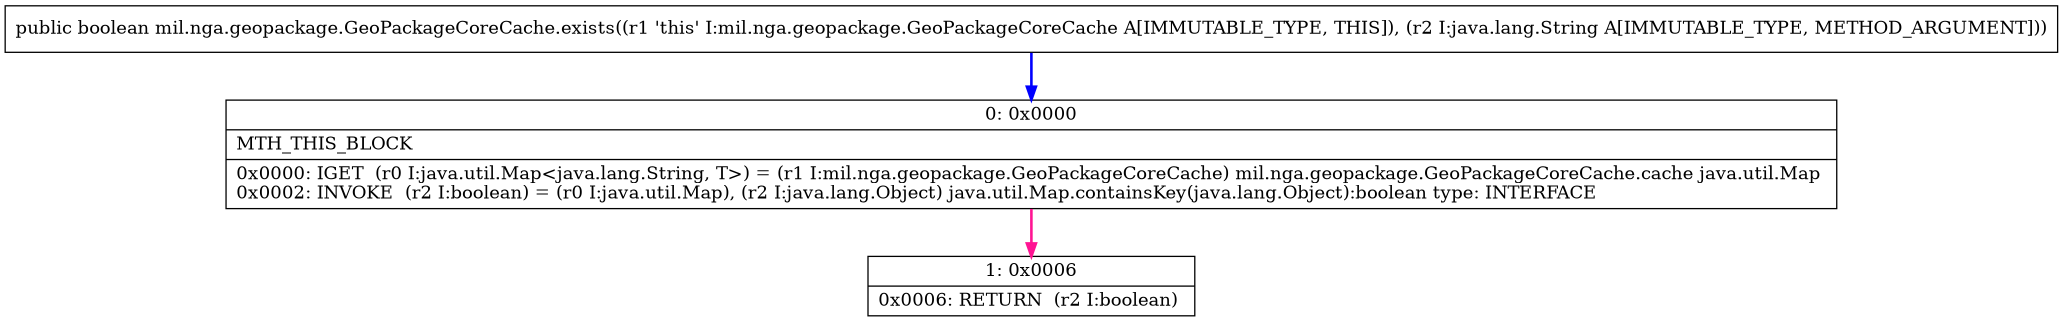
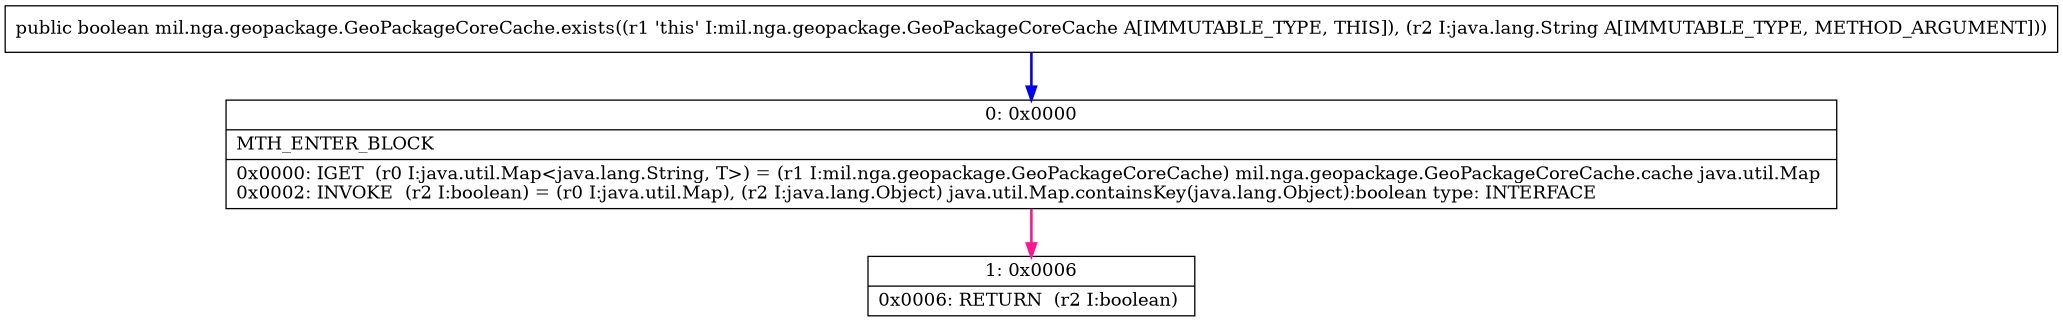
  digraph {
    node [shape=record]
    edge [style=bold]
-   n1 [label="{0\:\ 0x0000|MTH_THIS_BLOCK\l|0x0000: IGET  (r0 I:java.util.Map\<java.lang.String, T\>) = (r1 I:mil.nga.geopackage.GeoPackageCoreCache) mil.nga.geopackage.GeoPackageCoreCache.cache java.util.Map \l0x0002: INVOKE  (r2 I:boolean) = (r0 I:java.util.Map), (r2 I:java.lang.Object) java.util.Map.containsKey(java.lang.Object):boolean type: INTERFACE \l}"]
+   n1 [label="{0\:\ 0x0000|MTH_ENTER_BLOCK\l|0x0000: IGET  (r0 I:java.util.Map\<java.lang.String, T\>) = (r1 I:mil.nga.geopackage.GeoPackageCoreCache) mil.nga.geopackage.GeoPackageCoreCache.cache java.util.Map \l0x0002: INVOKE  (r2 I:boolean) = (r0 I:java.util.Map), (r2 I:java.lang.Object) java.util.Map.containsKey(java.lang.Object):boolean type: INTERFACE \l}"]
    n2 [label="{1\:\ 0x0006|0x0006: RETURN  (r2 I:boolean) \l}"]
    n3 [label="{public boolean mil.nga.geopackage.GeoPackageCoreCache.exists((r1 'this' I:mil.nga.geopackage.GeoPackageCoreCache A[IMMUTABLE_TYPE, THIS]), (r2 I:java.lang.String A[IMMUTABLE_TYPE, METHOD_ARGUMENT])) }"]
    n1 -> n2 [color=deeppink]
    n3 -> n1 [color=blue]
  }
